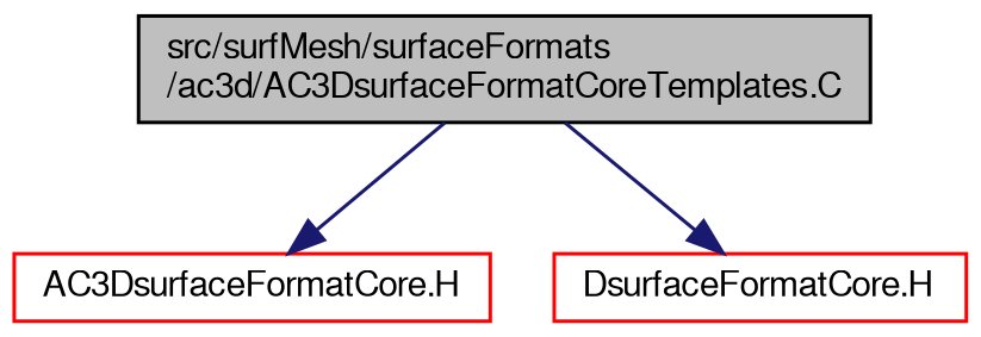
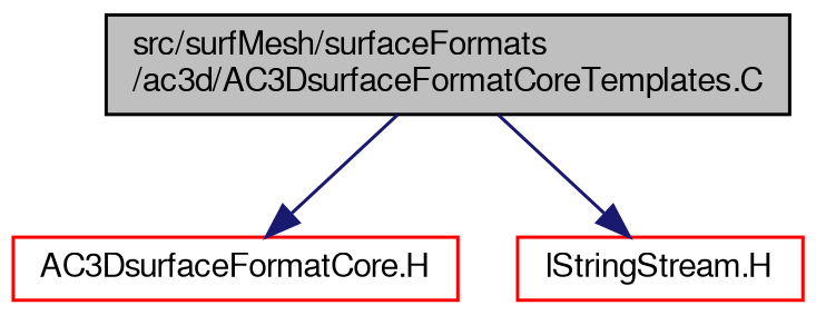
  digraph {
    node [color=red fontname=FreeSans fontsize=10 shape=record]
    edge [color=midnightblue fontname=FreeSans fontsize=10 labelfontname=FreeSans labelfontsize=10 style=solid]
    n1 [color=black fillcolor=grey75 fontcolor=black height=0.2 label="src/surfMesh/surfaceFormats\l/ac3d/AC3DsurfaceFormatCoreTemplates.C" style=filled width=0.4]
    n2 [height=0.2 label="AC3DsurfaceFormatCore.H" width=0.4]
-   n3 [height=0.2 label="DsurfaceFormatCore.H" width=0.4]
+   n3 [height=0.2 label="IStringStream.H" width=0.4]
    n1 -> n2
    n1 -> n3
  }
